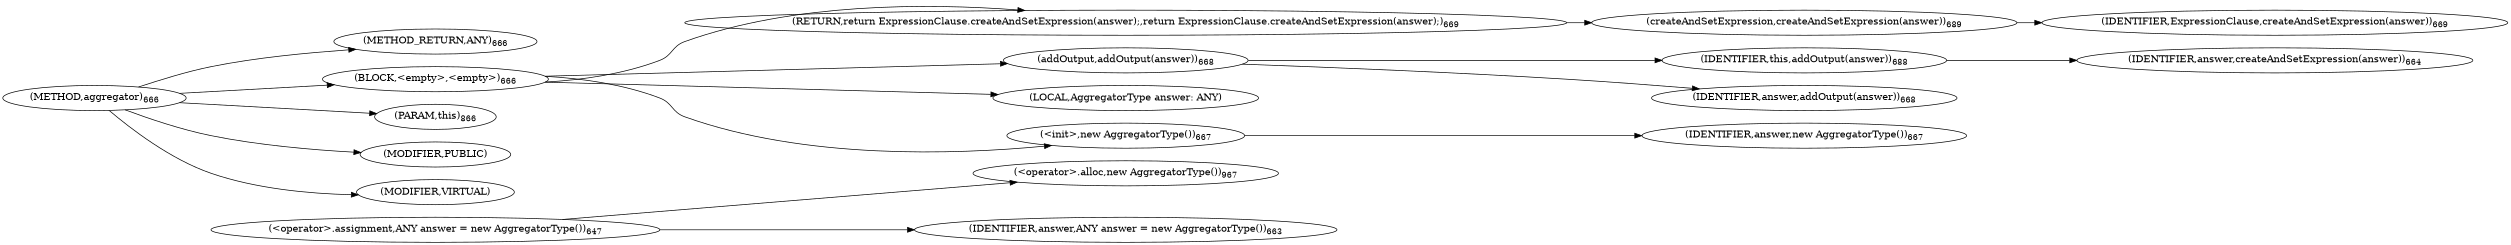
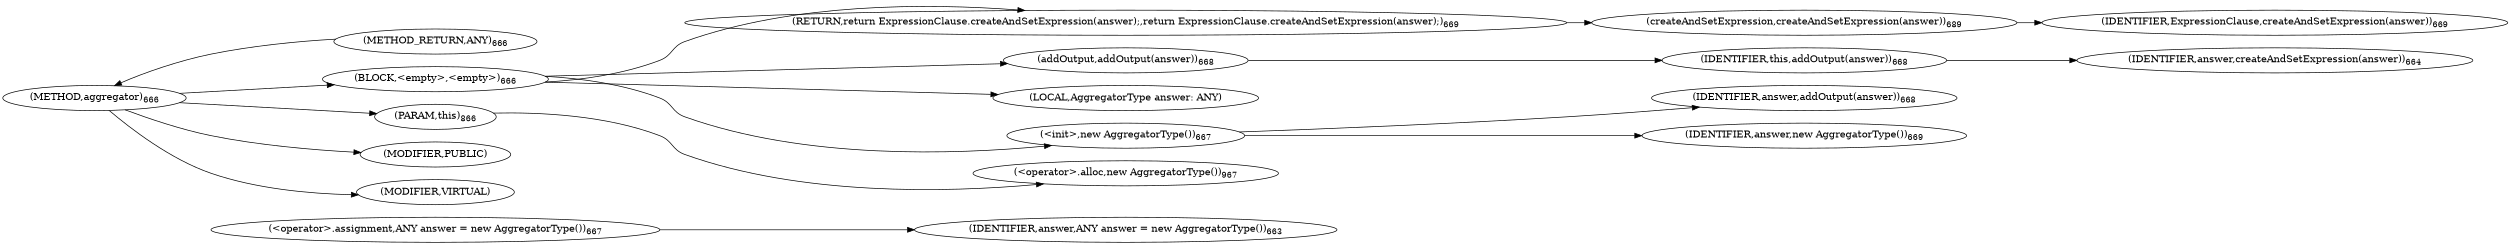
  digraph {
    rankdir=LR
    n1 [label=<(METHOD,aggregator)<SUB>666</SUB>>]
    n2 [label=<(PARAM,this)<SUB>866</SUB>>]
    n3 [label=<(BLOCK,&lt;empty&gt;,&lt;empty&gt;)<SUB>666</SUB>>]
    n4 [label=<(MODIFIER,PUBLIC)>]
    n5 [label=<(MODIFIER,VIRTUAL)>]
    n6 [label=<(METHOD_RETURN,ANY)<SUB>666</SUB>>]
    n7 [label=<(LOCAL,AggregatorType answer: ANY)>]
    n8 [label=<(&lt;init&gt;,new AggregatorType())<SUB>667</SUB>>]
    n9 [label=<(addOutput,addOutput(answer))<SUB>668</SUB>>]
    n10 [label=<(RETURN,return ExpressionClause.createAndSetExpression(answer);,return ExpressionClause.createAndSetExpression(answer);)<SUB>669</SUB>>]
-   n11 [label=<(&lt;operator&gt;.assignment,ANY answer = new AggregatorType())<SUB>647</SUB>>]
+   n11 [label=<(&lt;operator&gt;.assignment,ANY answer = new AggregatorType())<SUB>667</SUB>>]
    n12 [label=<(IDENTIFIER,answer,ANY answer = new AggregatorType())<SUB>663</SUB>>]
    n13 [label=<(&lt;operator&gt;.alloc,new AggregatorType())<SUB>967</SUB>>]
-   n14 [label=<(IDENTIFIER,answer,new AggregatorType())<SUB>667</SUB>>]
-   n15 [label=<(IDENTIFIER,this,addOutput(answer))<SUB>688</SUB>>]
+   n14 [label=<(IDENTIFIER,answer,new AggregatorType())<SUB>669</SUB>>]
+   n15 [label=<(IDENTIFIER,this,addOutput(answer))<SUB>668</SUB>>]
    n16 [label=<(IDENTIFIER,answer,addOutput(answer))<SUB>668</SUB>>]
    n17 [label=<(createAndSetExpression,createAndSetExpression(answer))<SUB>689</SUB>>]
    n18 [label=<(IDENTIFIER,answer,createAndSetExpression(answer))<SUB>664</SUB>>]
    n19 [label=<(IDENTIFIER,ExpressionClause,createAndSetExpression(answer))<SUB>669</SUB>>]
    n1 -> n2
    n1 -> n3
    n1 -> n4
    n1 -> n5
-   n1 -> n6
+   n6 -> n1
    n3 -> n7
    n3 -> n8
    n3 -> n9
    n3 -> n10
    n8 -> n14
    n9 -> n15
-   n9 -> n16
+   n8 -> n16
    n10 -> n17
    n11 -> n12
-   n11 -> n13
+   n2 -> n13
    n15 -> n18
    n17 -> n19
  }
